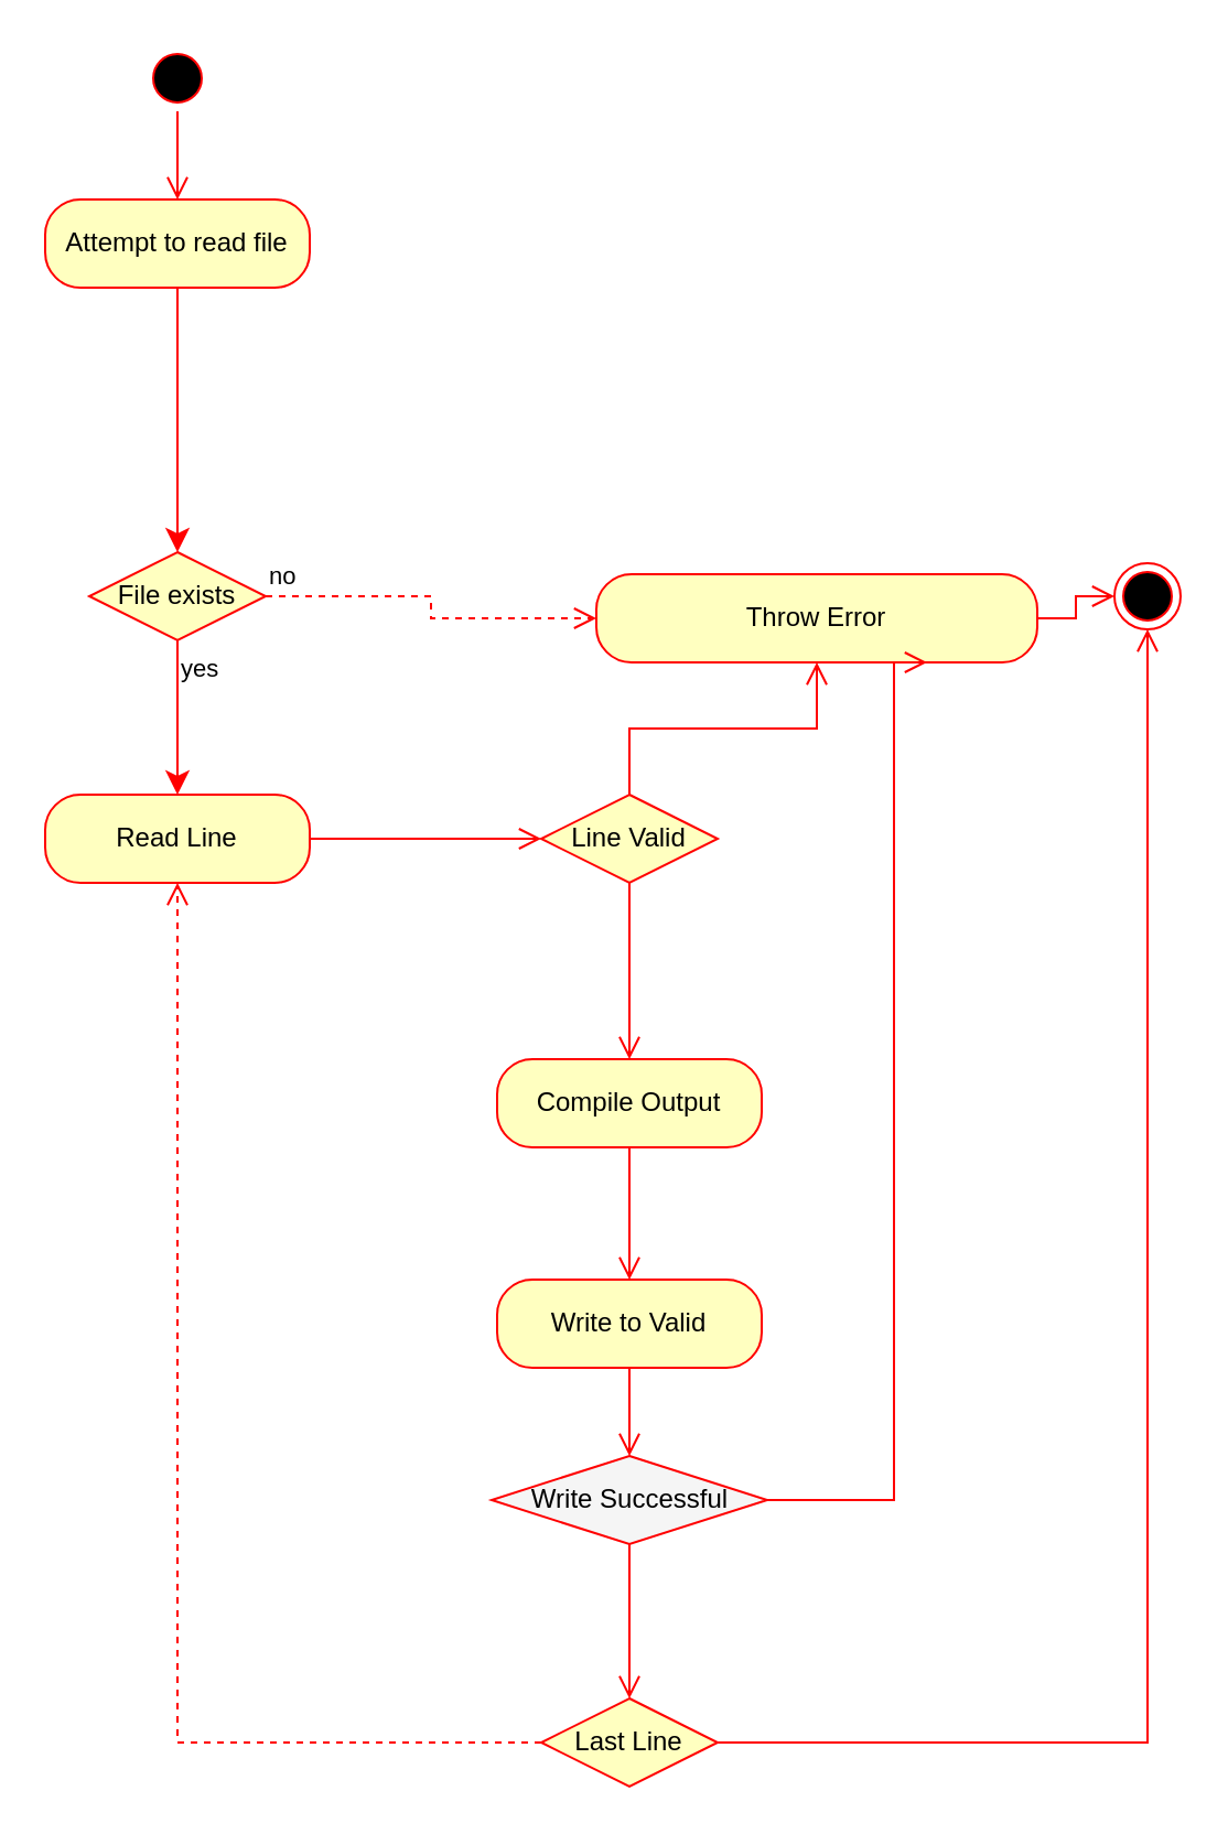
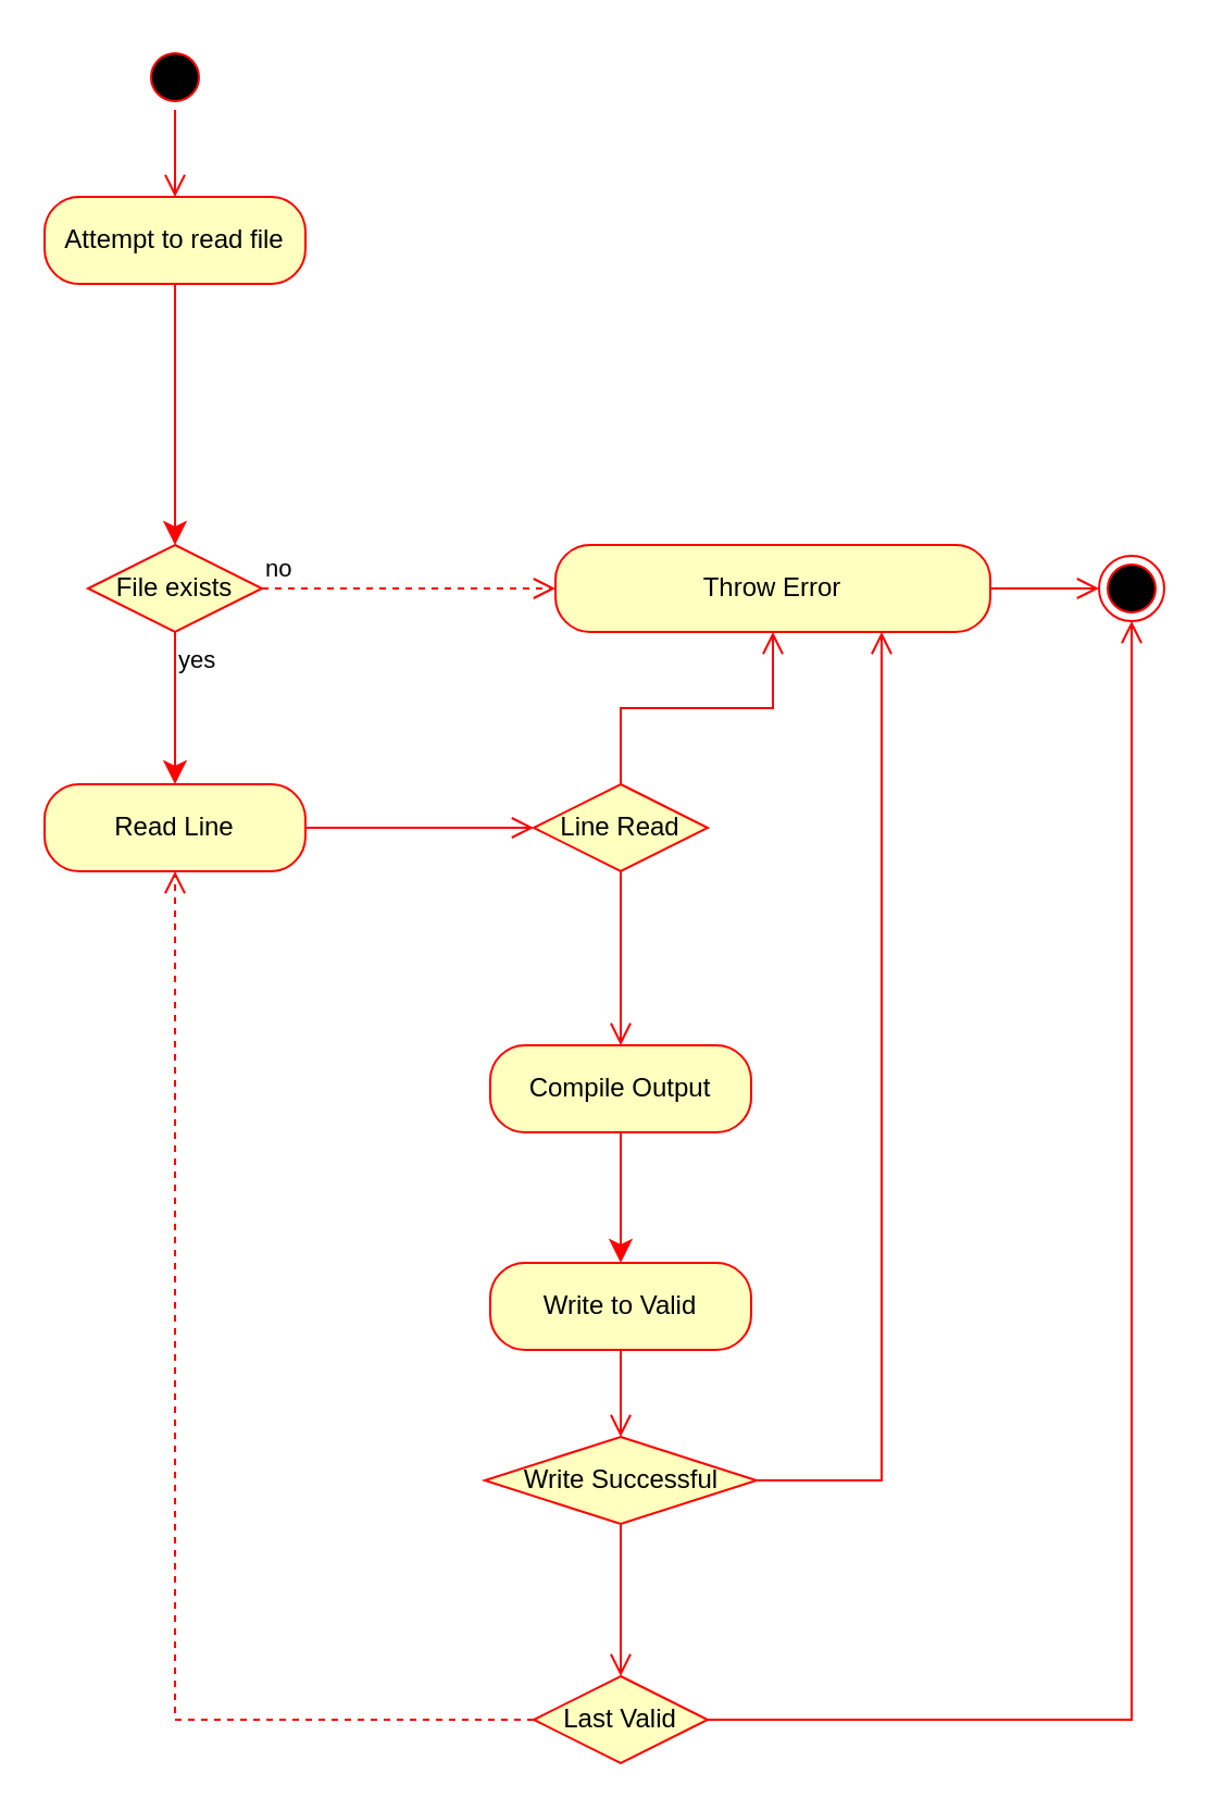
  <mxCell id="0" />
  <mxCell id="1" parent="0" />
  <mxCell id="2" value="" style="ellipse;html=1;shape=startState;fillColor=#000000;strokeColor=#ff0000;" parent="1" vertex="1"><mxGeometry x="65" y="20" width="30" height="30" as="geometry" /></mxCell>
  <mxCell id="3" value="" style="edgeStyle=orthogonalEdgeStyle;html=1;verticalAlign=bottom;endArrow=open;endSize=8;strokeColor=#ff0000;rounded=0;" parent="1" source="2" target="4" edge="1"><mxGeometry relative="1" as="geometry"><mxPoint x="80" y="110" as="targetPoint" /></mxGeometry></mxCell>
  <mxCell id="4" value="Attempt to read file" style="rounded=1;whiteSpace=wrap;html=1;arcSize=40;fontColor=#000000;fillColor=#ffffc0;strokeColor=#ff0000;" parent="1" vertex="1"><mxGeometry x="20" y="90" width="120" height="40" as="geometry" /></mxCell>
  <mxCell id="5" value="" style="edgeStyle=orthogonalEdgeStyle;html=1;verticalAlign=bottom;endArrow=classic;endSize=8;strokeColor=#ff0000;rounded=0;" parent="1" source="4" target="6" edge="1"><mxGeometry relative="1" as="geometry"><mxPoint x="80" y="190" as="targetPoint" /></mxGeometry></mxCell>
  <mxCell id="6" value="&lt;font color=&quot;#000000&quot;&gt;File exists&lt;/font&gt;" style="rhombus;whiteSpace=wrap;html=1;fillColor=#ffffc0;strokeColor=#ff0000;" parent="1" vertex="1"><mxGeometry x="40" y="250" width="80" height="40" as="geometry" /></mxCell>
  <mxCell id="7" value="no" style="edgeStyle=orthogonalEdgeStyle;html=1;align=left;verticalAlign=bottom;endArrow=open;endSize=8;strokeColor=#ff0000;rounded=0;dashed=1;" parent="1" source="6" target="9" edge="1"><mxGeometry x="-1" relative="1" as="geometry"><mxPoint x="195" y="270" as="targetPoint" /></mxGeometry></mxCell>
  <mxCell id="8" value="yes" style="edgeStyle=orthogonalEdgeStyle;html=1;align=left;verticalAlign=top;endArrow=classic;endSize=8;strokeColor=#ff0000;rounded=0;entryX=0.5;entryY=0;entryDx=0;entryDy=0;" parent="1" source="6" target="12" edge="1"><mxGeometry x="-1" relative="1" as="geometry"><mxPoint x="80" y="350" as="targetPoint" /></mxGeometry></mxCell>
- <mxCell id="9" value="Throw Error" style="rounded=1;whiteSpace=wrap;html=1;arcSize=40;fontColor=#000000;fillColor=#ffffc0;strokeColor=#ff0000;" parent="1" vertex="1"><mxGeometry x="270" y="260" width="200" height="40" as="geometry" /></mxCell>
+ <mxCell id="9" value="Throw Error" style="rounded=1;whiteSpace=wrap;html=1;arcSize=40;fontColor=#000000;fillColor=#ffffc0;strokeColor=#ff0000;" parent="1" vertex="1"><mxGeometry x="255" y="250" width="200" height="40" as="geometry" /></mxCell>
  <mxCell id="10" value="" style="edgeStyle=orthogonalEdgeStyle;html=1;verticalAlign=bottom;endArrow=open;endSize=8;strokeColor=#ff0000;rounded=0;fontColor=#000000;" parent="1" source="9" target="11" edge="1"><mxGeometry relative="1" as="geometry"><mxPoint x="375" y="330" as="targetPoint" /></mxGeometry></mxCell>
  <mxCell id="11" value="" style="ellipse;html=1;shape=endState;fillColor=#000000;strokeColor=#ff0000;fontColor=#000000;" parent="1" vertex="1"><mxGeometry x="505" y="255" width="30" height="30" as="geometry" /></mxCell>
  <mxCell id="12" value="Read Line" style="rounded=1;whiteSpace=wrap;html=1;arcSize=40;fontColor=#000000;fillColor=#ffffc0;strokeColor=#ff0000;" parent="1" vertex="1"><mxGeometry x="20" y="360" width="120" height="40" as="geometry" /></mxCell>
  <mxCell id="13" value="" style="edgeStyle=orthogonalEdgeStyle;html=1;verticalAlign=bottom;endArrow=open;endSize=8;strokeColor=#ff0000;rounded=0;fontColor=#000000;" parent="1" source="12" target="14" edge="1"><mxGeometry relative="1" as="geometry"><mxPoint x="80" y="460" as="targetPoint" /></mxGeometry></mxCell>
- <mxCell id="14" value="Line Valid" style="rhombus;whiteSpace=wrap;html=1;fillColor=#ffffc0;strokeColor=#ff0000;fontColor=#000000;" parent="1" vertex="1"><mxGeometry x="245" y="360" width="80" height="40" as="geometry" /></mxCell>
+ <mxCell id="14" value="Line Read" style="rhombus;whiteSpace=wrap;html=1;fillColor=#ffffc0;strokeColor=#ff0000;fontColor=#000000;" parent="1" vertex="1"><mxGeometry x="245" y="360" width="80" height="40" as="geometry" /></mxCell>
  <mxCell id="15" value="&lt;font color=&quot;#ffffff&quot;&gt;no&lt;/font&gt;" style="edgeStyle=orthogonalEdgeStyle;html=1;align=left;verticalAlign=bottom;endArrow=open;endSize=8;strokeColor=#ff0000;rounded=0;fontColor=#000000;" parent="1" source="14" target="9" edge="1"><mxGeometry x="-1" relative="1" as="geometry"><mxPoint x="170" y="510" as="targetPoint" /></mxGeometry></mxCell>
  <mxCell id="16" value="&lt;font color=&quot;#ffffff&quot;&gt;yes&lt;/font&gt;" style="edgeStyle=orthogonalEdgeStyle;html=1;align=left;verticalAlign=top;endArrow=open;endSize=8;strokeColor=#ff0000;rounded=0;fontColor=#000000;entryX=0.5;entryY=0;entryDx=0;entryDy=0;" parent="1" source="14" target="17" edge="1"><mxGeometry x="-1" relative="1" as="geometry"><mxPoint x="285" y="490" as="targetPoint" /></mxGeometry></mxCell>
  <mxCell id="17" value="Compile Output" style="rounded=1;whiteSpace=wrap;html=1;arcSize=40;fontColor=#000000;fillColor=#ffffc0;strokeColor=#ff0000;" parent="1" vertex="1"><mxGeometry x="225" y="480" width="120" height="40" as="geometry" /></mxCell>
- <mxCell id="18" value="" style="edgeStyle=orthogonalEdgeStyle;html=1;verticalAlign=bottom;endArrow=open;endSize=8;strokeColor=#ff0000;rounded=0;fontColor=#FFFFFF;entryX=0.5;entryY=0;entryDx=0;entryDy=0;" parent="1" source="17" target="19" edge="1"><mxGeometry relative="1" as="geometry"><mxPoint x="285" y="590" as="targetPoint" /></mxGeometry></mxCell>
+ <mxCell id="18" value="" style="edgeStyle=orthogonalEdgeStyle;html=1;verticalAlign=bottom;endArrow=classic;endSize=8;strokeColor=#ff0000;rounded=0;fontColor=#FFFFFF;entryX=0.5;entryY=0;entryDx=0;entryDy=0;" parent="1" source="17" target="19" edge="1"><mxGeometry relative="1" as="geometry"><mxPoint x="285" y="590" as="targetPoint" /></mxGeometry></mxCell>
  <mxCell id="19" value="Write to Valid" style="rounded=1;whiteSpace=wrap;html=1;arcSize=40;fontColor=#000000;fillColor=#ffffc0;strokeColor=#ff0000;" parent="1" vertex="1"><mxGeometry x="225" y="580" width="120" height="40" as="geometry" /></mxCell>
  <mxCell id="20" value="" style="edgeStyle=orthogonalEdgeStyle;html=1;verticalAlign=bottom;endArrow=open;endSize=8;strokeColor=#ff0000;rounded=0;fontColor=#FFFFFF;" parent="1" source="19" target="21" edge="1"><mxGeometry relative="1" as="geometry"><mxPoint x="285" y="700" as="targetPoint" /></mxGeometry></mxCell>
- <mxCell id="21" value="&lt;font color=&quot;#000000&quot;&gt;Write Successful&lt;/font&gt;" style="rhombus;whiteSpace=wrap;html=1;fillColor=#f5f5f5;strokeColor=#ff0000;fontColor=#FFFFFF;" parent="1" vertex="1"><mxGeometry x="222.5" y="660" width="125" height="40" as="geometry" /></mxCell>
+ <mxCell id="21" value="&lt;font color=&quot;#000000&quot;&gt;Write Successful&lt;/font&gt;" style="rhombus;whiteSpace=wrap;html=1;fillColor=#ffffc0;strokeColor=#ff0000;fontColor=#FFFFFF;" parent="1" vertex="1"><mxGeometry x="222.5" y="660" width="125" height="40" as="geometry" /></mxCell>
  <mxCell id="22" value="no" style="edgeStyle=orthogonalEdgeStyle;html=1;align=left;verticalAlign=bottom;endArrow=open;endSize=8;strokeColor=#ff0000;rounded=0;fontColor=#FFFFFF;entryX=0.75;entryY=1;entryDx=0;entryDy=0;" parent="1" source="21" target="9" edge="1"><mxGeometry x="-1" relative="1" as="geometry"><mxPoint x="425" y="730" as="targetPoint" /><Array as="points"><mxPoint x="405" y="680" /></Array></mxGeometry></mxCell>
  <mxCell id="23" value="yes" style="edgeStyle=orthogonalEdgeStyle;html=1;align=left;verticalAlign=top;endArrow=open;endSize=8;strokeColor=#ff0000;rounded=0;fontColor=#FFFFFF;" parent="1" source="21" target="24" edge="1"><mxGeometry x="-1" relative="1" as="geometry"><mxPoint x="285" y="810" as="targetPoint" /></mxGeometry></mxCell>
- <mxCell id="24" value="Last Line" style="rhombus;whiteSpace=wrap;html=1;fillColor=#ffffc0;strokeColor=#ff0000;fontColor=#000000;" parent="1" vertex="1"><mxGeometry x="245" y="770" width="80" height="40" as="geometry" /></mxCell>
+ <mxCell id="24" value="Last Valid" style="rhombus;whiteSpace=wrap;html=1;fillColor=#ffffc0;strokeColor=#ff0000;fontColor=#000000;" parent="1" vertex="1"><mxGeometry x="245" y="770" width="80" height="40" as="geometry" /></mxCell>
  <mxCell id="25" value="&lt;font color=&quot;#ffffff&quot;&gt;no&lt;/font&gt;" style="edgeStyle=orthogonalEdgeStyle;html=1;align=left;verticalAlign=bottom;endArrow=open;endSize=8;strokeColor=#ff0000;rounded=0;fontColor=#000000;dashed=1;" parent="1" source="24" target="12" edge="1"><mxGeometry x="-1" y="-10" relative="1" as="geometry"><mxPoint x="425" y="790" as="targetPoint" /><mxPoint as="offset" /></mxGeometry></mxCell>
  <mxCell id="26" value="&lt;font color=&quot;#ffffff&quot;&gt;yes&lt;/font&gt;" style="edgeStyle=orthogonalEdgeStyle;html=1;align=left;verticalAlign=top;endArrow=open;endSize=8;strokeColor=#ff0000;rounded=0;fontColor=#000000;" parent="1" source="24" target="11" edge="1"><mxGeometry x="-1" relative="1" as="geometry"><mxPoint x="285" y="930" as="targetPoint" /></mxGeometry></mxCell>
